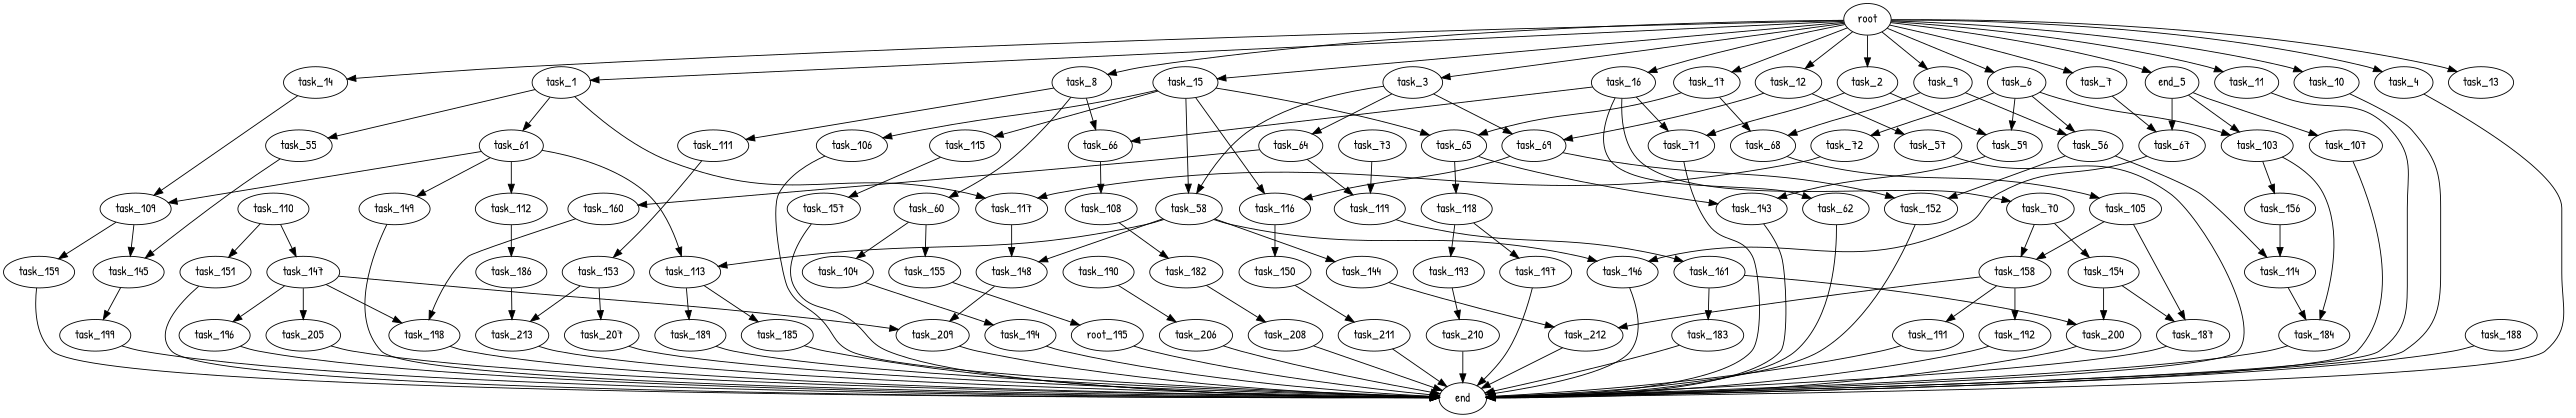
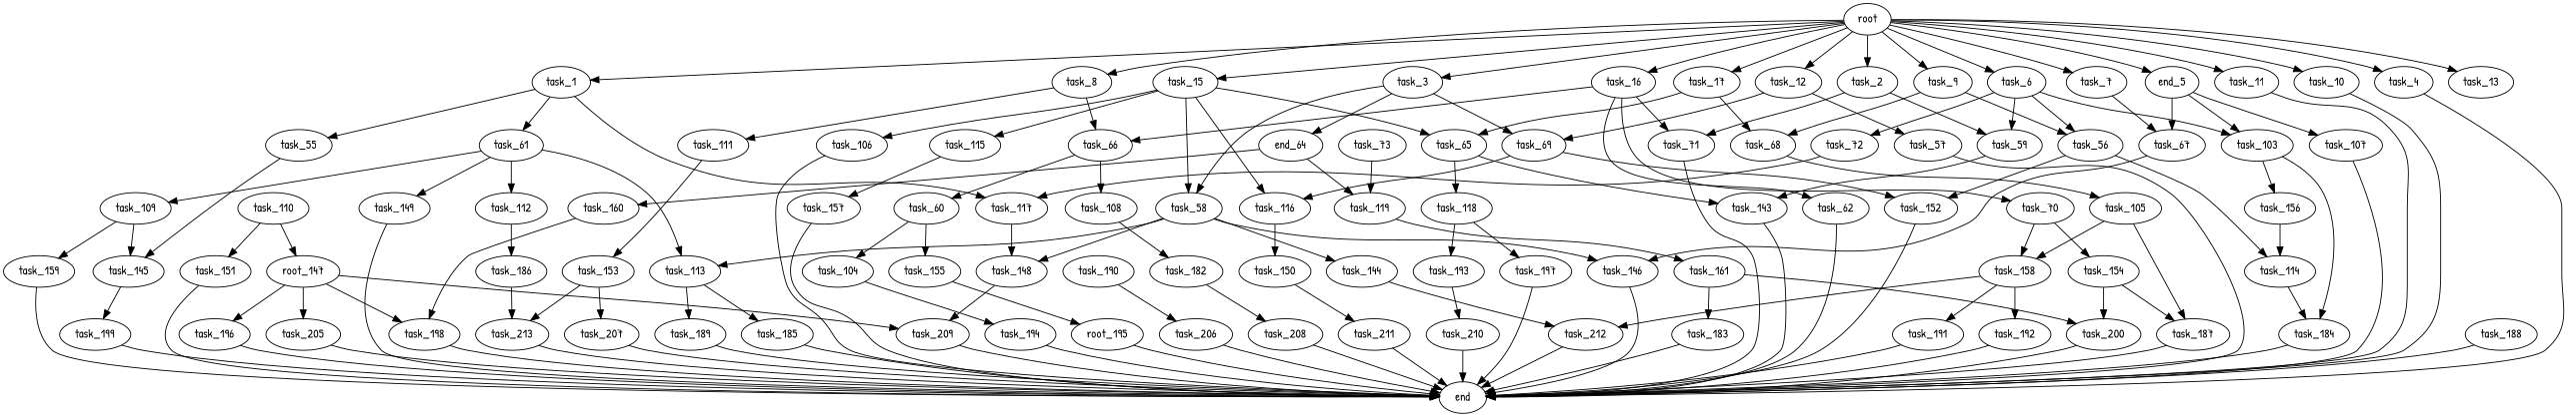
  digraph {
    fontname="Patrick Hand"
    node [fontname="Patrick Hand"]
    edge [fontname="Patrick Hand"]
    task_144
    task_212
    end
    task_104
    task_194
    task_156
    task_114
    task_196
    task_108
    task_182
    task_208
    task_191
    task_207
    task_15
    task_58
    task_106
    task_65
    task_115
    task_116
    task_146
    task_148
    task_113
    task_143
    task_118
    task_157
    task_150
    task_209
    task_185
    task_189
    task_3
-   task_64
+   task_64 [label=end_64]
    task_69
    task_119
    task_160
    task_152
    task_105
    task_158
    task_187
    task_192
    task_190
    task_206
    n42 [label=root_195]
    task_154
    task_200
    task_73
    task_161
    task_210
    task_16
    task_62
    task_66
    task_70
    task_71
    task_110
-   task_147
+   task_147 [label=root_147]
    task_151
    task_198
    task_205
    task_68
    task_61
    task_109
    task_149
    task_112
    task_159
    task_145
    task_186
    task_1
    task_55
    task_117
    task_11
    task_107
    task_2
    task_59
    task_10
    task_199
    task_211
    task_184
    task_72
    task_17
    task_155
    task_67
    task_197
    task_12
    task_57
    task_9
    task_56
    task_213
    task_183
    task_193
    n89 [label=end_5]
    task_103
    task_8
    task_60
    task_111
    task_153
    task_188
-   task_14
    task_4
    root
    task_13
    task_6
    task_7
    task_144 -> task_212
    task_212 -> end
    task_104 -> task_194
    task_194 -> end
    task_156 -> task_114
    task_114 -> task_184
    task_196 -> end
    task_108 -> task_182
    task_182 -> task_208
    task_208 -> end
    task_191 -> end
    task_207 -> end
    task_15 -> task_58
    task_15 -> task_106
    task_15 -> task_65
    task_15 -> task_115
    task_15 -> task_116
    task_58 -> task_144
    task_58 -> task_146
    task_58 -> task_148
    task_58 -> task_113
    task_106 -> end
    task_65 -> task_143
    task_65 -> task_118
    task_115 -> task_157
    task_116 -> task_150
    task_146 -> end
    task_148 -> task_209
    task_113 -> task_185
    task_113 -> task_189
    task_143 -> end
    task_118 -> task_197
    task_118 -> task_193
    task_157 -> end
    task_150 -> task_211
    task_209 -> end
    task_185 -> end
    task_189 -> end
    task_3 -> task_58
    task_3 -> task_64
    task_3 -> task_69
    task_64 -> task_119
    task_64 -> task_160
    task_69 -> task_116
    task_69 -> task_152
    task_119 -> task_161
    task_160 -> task_198
    task_152 -> end
    task_105 -> task_158
    task_105 -> task_187
    task_158 -> task_212
    task_158 -> task_191
    task_158 -> task_192
    task_187 -> end
    task_192 -> end
    task_190 -> task_206
    task_206 -> end
    n42 -> end
    task_154 -> task_187
    task_154 -> task_200
    task_200 -> end
    task_73 -> task_119
    task_161 -> task_200
    task_161 -> task_183
    task_210 -> end
    task_16 -> task_62
    task_16 -> task_66
    task_16 -> task_70
    task_16 -> task_71
    task_62 -> end
    task_66 -> task_108
    task_70 -> task_158
    task_70 -> task_154
    task_71 -> end
    task_110 -> task_147
    task_110 -> task_151
    task_147 -> task_196
    task_147 -> task_209
    task_147 -> task_198
    task_147 -> task_205
    task_151 -> end
    task_198 -> end
    task_205 -> end
    task_68 -> task_105
    task_61 -> task_113
    task_61 -> task_109
    task_61 -> task_149
    task_61 -> task_112
    task_109 -> task_159
    task_109 -> task_145
    task_149 -> end
    task_112 -> task_186
    task_159 -> end
    task_145 -> task_199
    task_186 -> task_213
    task_1 -> task_61
    task_1 -> task_55
    task_1 -> task_117
    task_55 -> task_145
    task_117 -> task_148
    task_11 -> end
    task_107 -> end
    task_2 -> task_71
    task_2 -> task_59
    task_59 -> task_143
    task_10 -> end
    task_199 -> end
    task_211 -> end
    task_184 -> end
    task_72 -> task_117
    task_17 -> task_65
    task_17 -> task_68
    task_155 -> n42
    task_67 -> task_146
    task_197 -> end
    task_12 -> task_69
    task_12 -> task_57
    task_57 -> end
    task_9 -> task_68
    task_9 -> task_56
    task_56 -> task_114
    task_56 -> task_152
    task_213 -> end
    task_183 -> end
    task_193 -> task_210
    n89 -> task_107
    n89 -> task_67
    n89 -> task_103
    task_103 -> task_156
    task_103 -> task_184
    task_8 -> task_66
-   task_8 -> task_60
+   task_66 -> task_60
    task_8 -> task_111
    task_60 -> task_104
    task_60 -> task_155
    task_111 -> task_153
    task_153 -> task_207
    task_153 -> task_213
    task_188 -> end
-   task_14 -> task_109
    task_4 -> end
    root -> task_15
    root -> task_3
    root -> task_16
    root -> task_1
    root -> task_11
    root -> task_2
    root -> task_10
    root -> task_17
    root -> task_12
    root -> task_9
    root -> n89
    root -> task_8
-   root -> task_14
    root -> task_4
    root -> task_13
    root -> task_6
    root -> task_7
    task_6 -> task_59
    task_6 -> task_72
    task_6 -> task_56
    task_6 -> task_103
    task_7 -> task_67
  }
